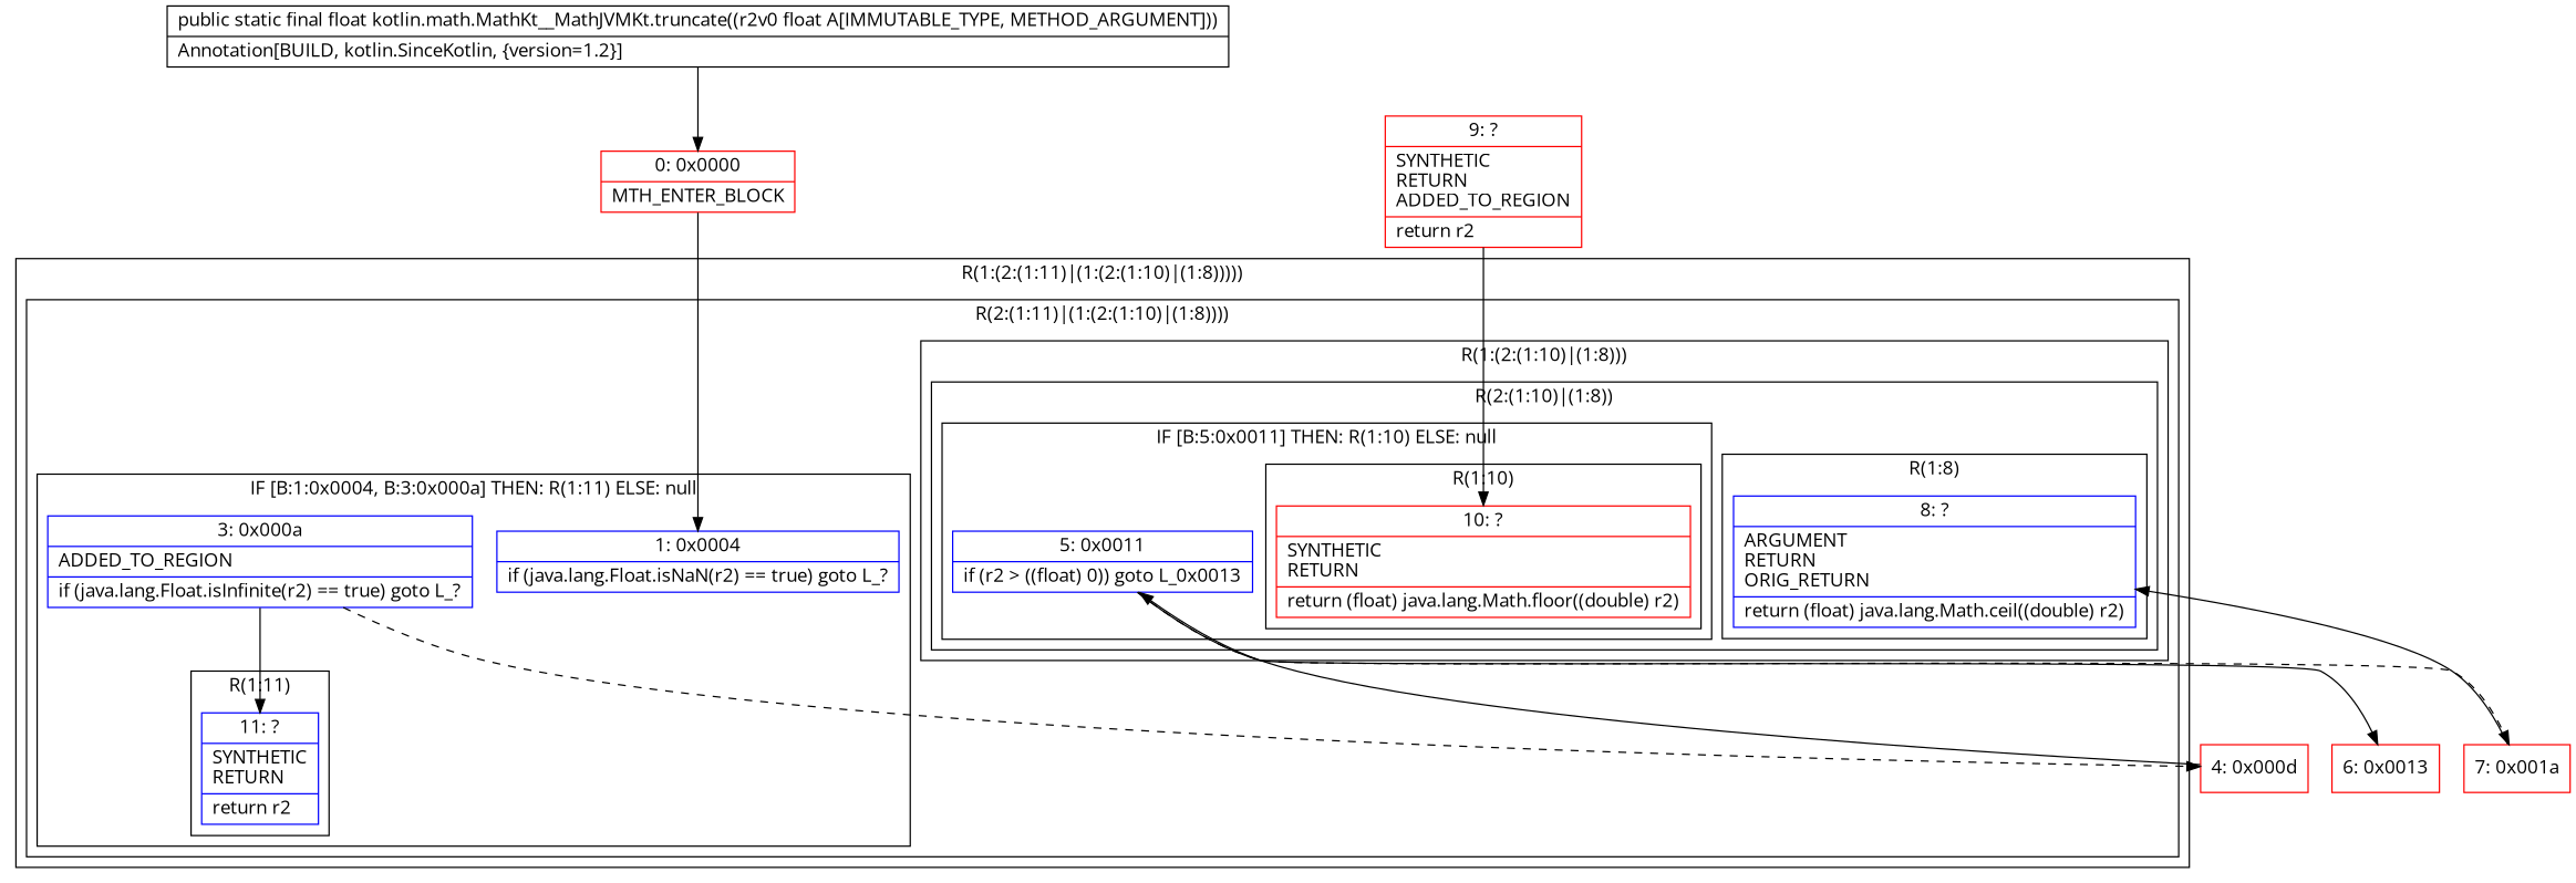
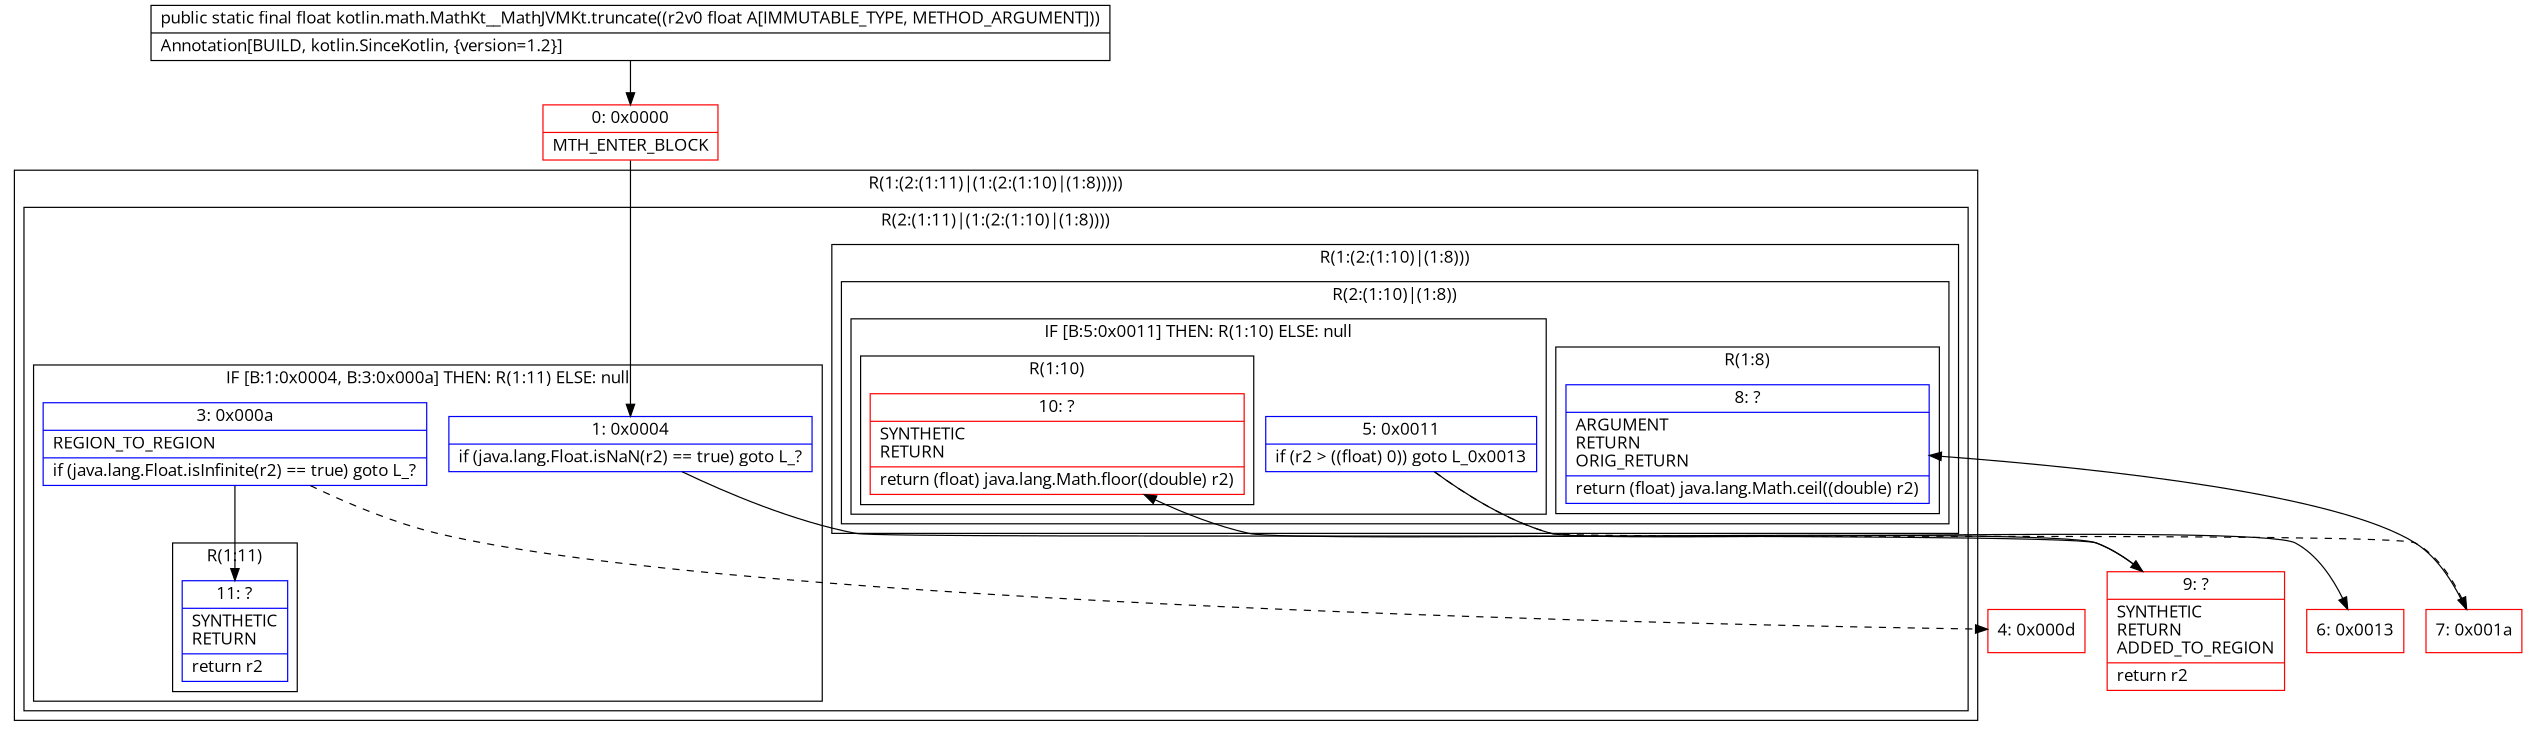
  digraph {
    fontname="Open Sans"
    node [color=red fontname="Open Sans" shape=record]
    edge [fontname="Open Sans"]
    n1 [color=blue label="{11\:\ ?|SYNTHETIC\lRETURN\l|return r2\l}"]
    n2 [color=blue label="{1\:\ 0x0004|if (java.lang.Float.isNaN(r2) == true) goto L_?\l}"]
-   n3 [color=blue label="{3\:\ 0x000a|ADDED_TO_REGION\l|if (java.lang.Float.isInfinite(r2) == true) goto L_?\l}"]
+   n3 [color=blue label="{3\:\ 0x000a|REGION_TO_REGION\l|if (java.lang.Float.isInfinite(r2) == true) goto L_?\l}"]
    n4 [label="{10\:\ ?|SYNTHETIC\lRETURN\l|return (float) java.lang.Math.floor((double) r2)\l}"]
    n5 [color=blue label="{5\:\ 0x0011|if (r2 \> ((float) 0)) goto L_0x0013\l}"]
    n6 [color=blue label="{8\:\ ?|ARGUMENT\lRETURN\lORIG_RETURN\l|return (float) java.lang.Math.ceil((double) r2)\l}"]
    n7 [label="{9\:\ ?|SYNTHETIC\lRETURN\lADDED_TO_REGION\l|return r2\l}"]
    n8 [label="{4\:\ 0x000d}"]
    n9 [label="{6\:\ 0x0013}"]
    n10 [label="{7\:\ 0x001a}"]
    n11 [label="{0\:\ 0x0000|MTH_ENTER_BLOCK\l}"]
    n12 [label="{public static final float kotlin.math.MathKt__MathJVMKt.truncate((r2v0 float A[IMMUTABLE_TYPE, METHOD_ARGUMENT]))  | Annotation[BUILD, kotlin.SinceKotlin, \{version=1.2\}]\l}" color=""]
    subgraph cluster_1 {
      label="R(1:(2:(1:11)|(1:(2:(1:10)|(1:8)))))"
      subgraph cluster_2 {
        label="R(2:(1:11)|(1:(2:(1:10)|(1:8))))"
        subgraph cluster_3 {
          label="IF [B:1:0x0004, B:3:0x000a] THEN: R(1:11) ELSE: null"
          n2
          n3
          subgraph cluster_4 {
            label="R(1:11)"
            n1
          }
        }
        subgraph cluster_5 {
          label="R(1:(2:(1:10)|(1:8)))"
          subgraph cluster_6 {
            label="R(2:(1:10)|(1:8))"
            subgraph cluster_7 {
              label="IF [B:5:0x0011] THEN: R(1:10) ELSE: null"
              n5
              subgraph cluster_8 {
                label="R(1:10)"
                n4
              }
            }
            subgraph cluster_9 {
              label="R(1:8)"
              n6
            }
          }
        }
      }
    }
+   n2 -> n7
    n3 -> n1
    n3 -> n8 [style=dashed]
    n5 -> n9
    n5 -> n10 [style=dashed]
    n7 -> n4
-   n8 -> n5
    n10 -> n6
    n11 -> n2
    n12 -> n11
  }
